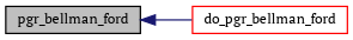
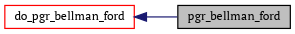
  digraph {
    rankdir=LR
    fontname="PT Serif"
    node [fontname="PT Serif" fontsize=10 shape=record style=filled]
    n1 [color=black fillcolor=grey75 fontcolor=black height=0.2 label=pgr_bellman_ford width=0.4]
    n2 [color=red fillcolor=white height=0.2 label=do_pgr_bellman_ford width=0.4]
-   n1 -> n2 [color=midnightblue dir=back fontname="PT Serif" fontsize=10 labelfontname=Helvetica labelfontsize=10 style=solid]
+   n2 -> n1 [color=midnightblue dir=back fontname="PT Serif" fontsize=10 labelfontname=Helvetica labelfontsize=10 style=solid]
  }
